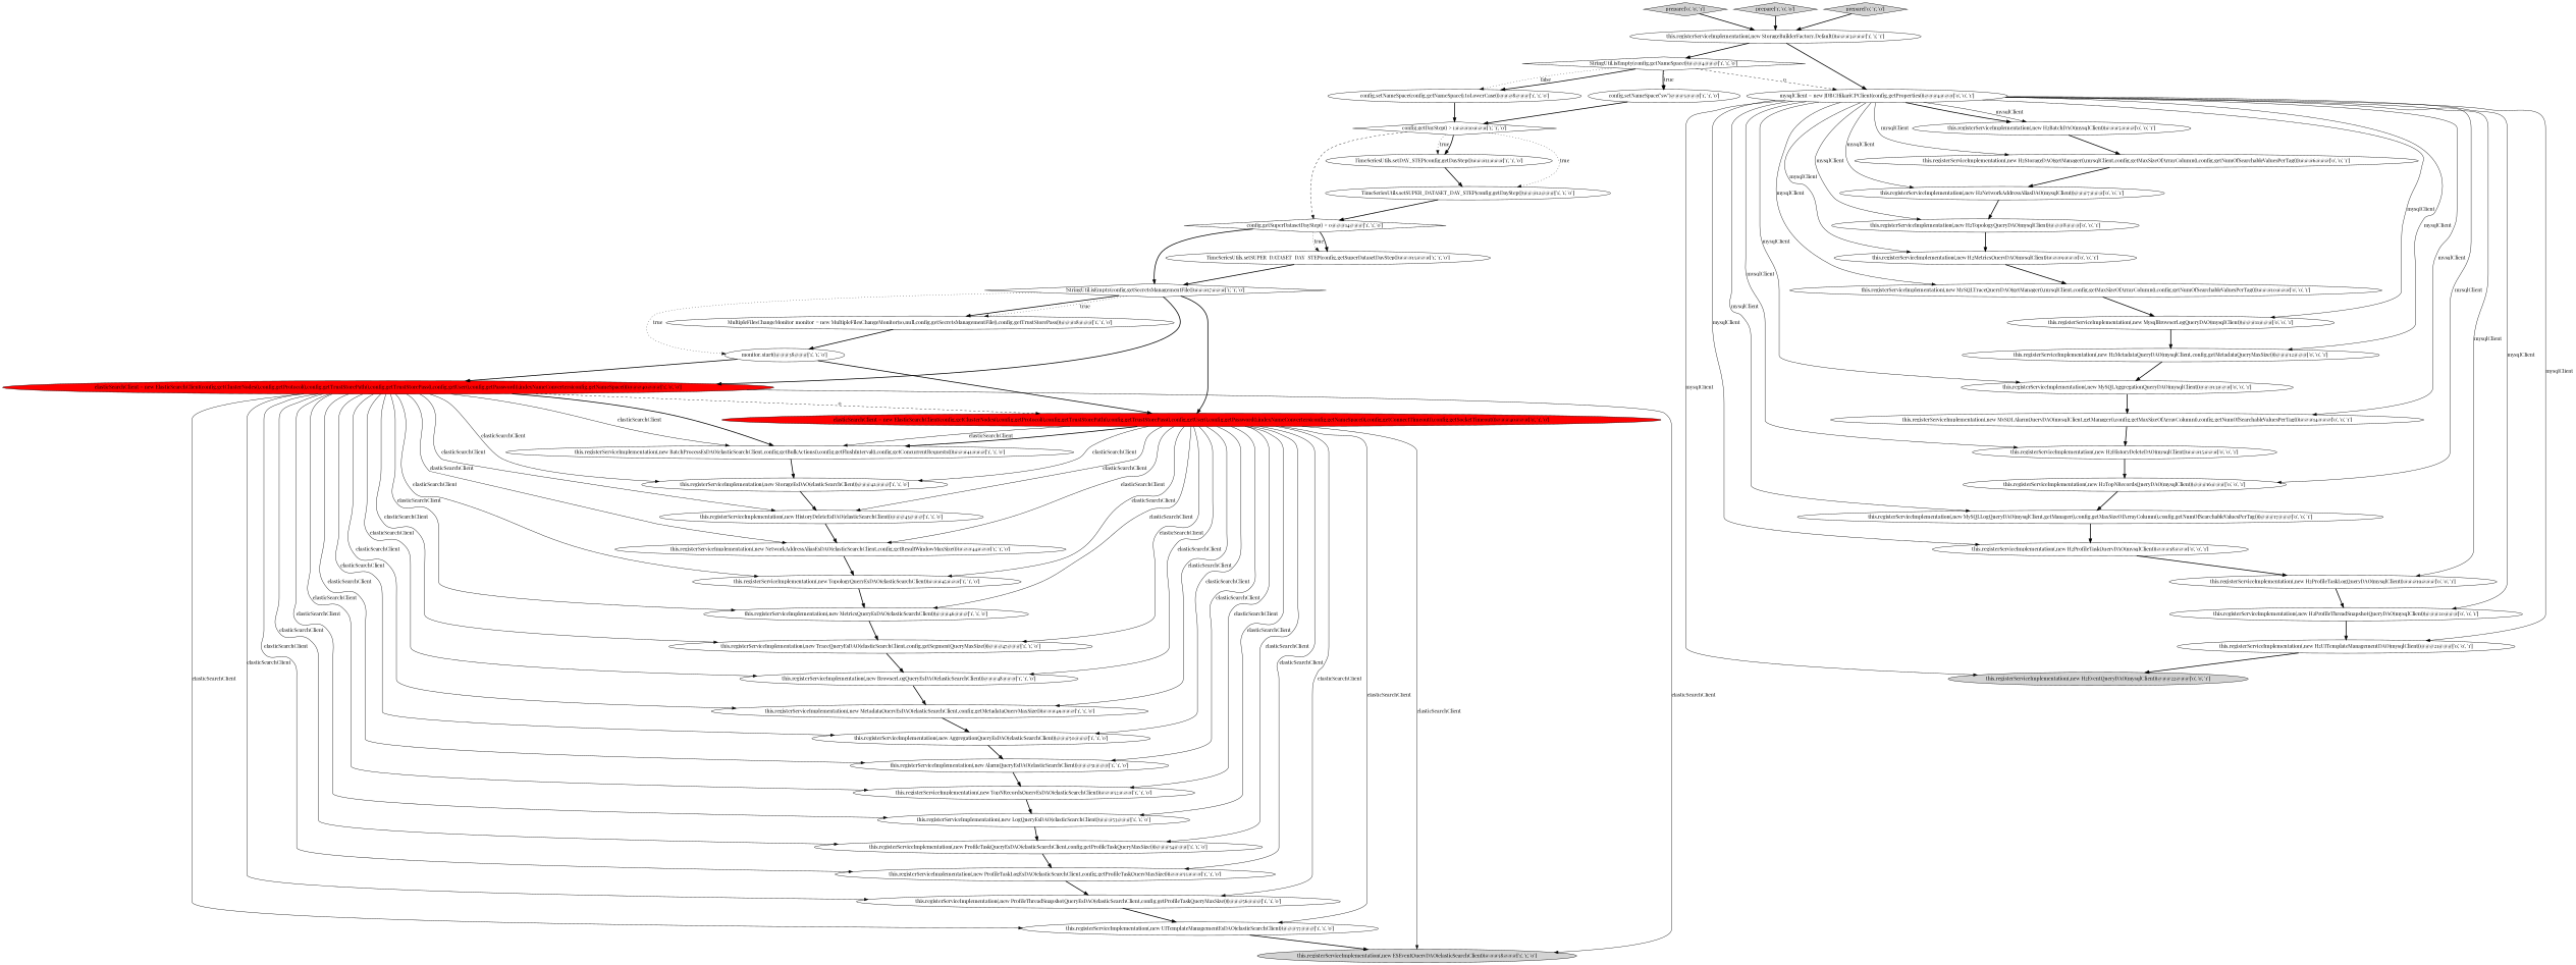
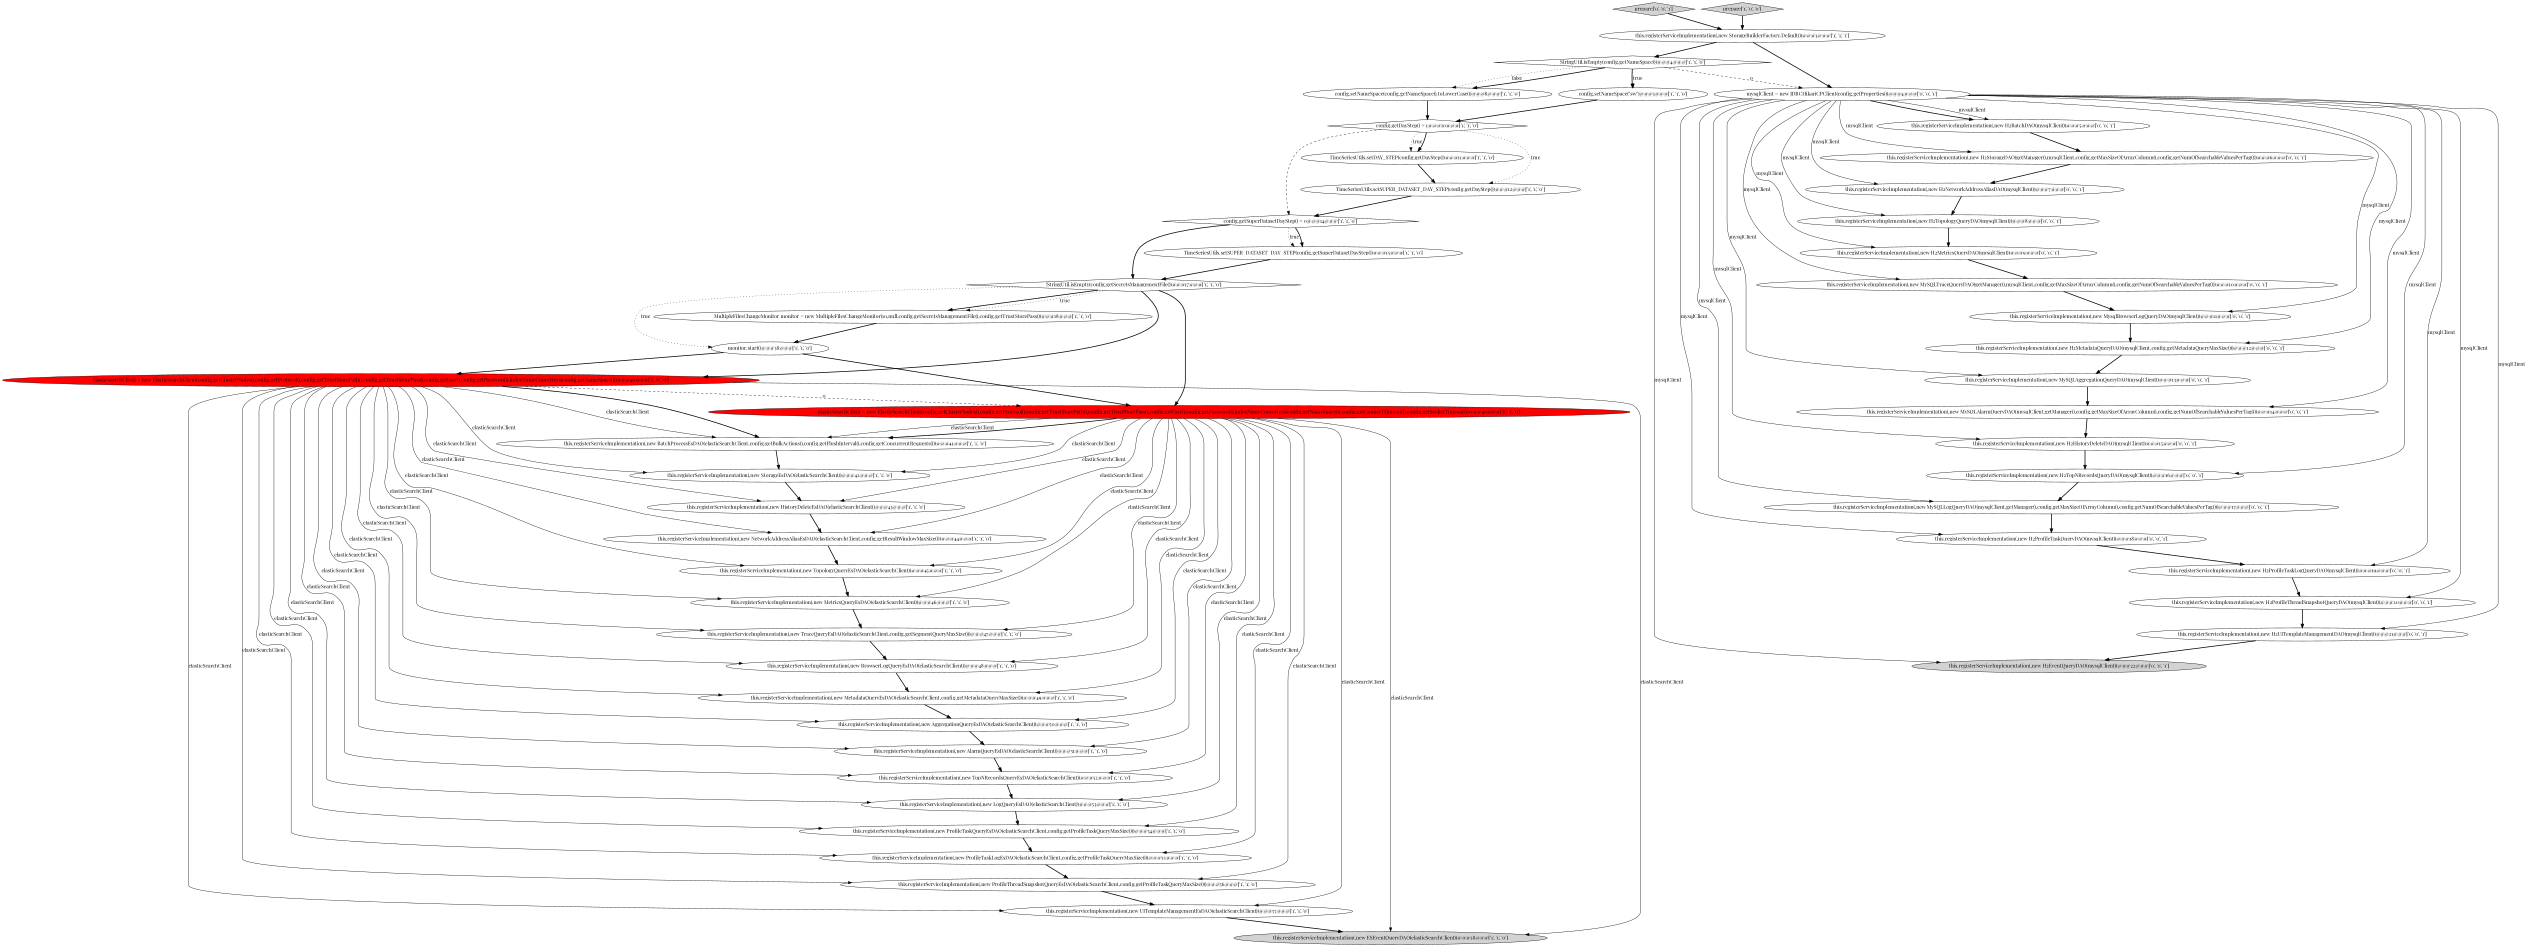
  digraph {
    fontname="Playfair Display"
    node [fillcolor=white fontname="Playfair Display" shape=ellipse style=filled]
    edge [fontname="Playfair Display" style=bold]
    n1 [label="config.getDayStep() > 1@@@10@@@['1', '1', '0']" shape=diamond]
    n2 [label="config.getSuperDatasetDayStep() > 0@@@14@@@['1', '1', '0']" shape=diamond]
    n3 [label="TimeSeriesUtils.setSUPER_DATASET_DAY_STEP(config.getDayStep())@@@12@@@['1', '1', '0']"]
    n4 [label="TimeSeriesUtils.setDAY_STEP(config.getDayStep())@@@11@@@['1', '1', '0']"]
    n5 [label="TimeSeriesUtils.setSUPER_DATASET_DAY_STEP(config.getSuperDatasetDayStep())@@@15@@@['1', '1', '0']"]
    n6 [label="!StringUtil.isEmpty(config.getSecretsManagementFile())@@@17@@@['1', '1', '0']" shape=diamond]
    n7 [label="this.registerServiceImplementation(,new MetricsQueryEsDAO(elasticSearchClient))@@@46@@@['1', '1', '0']"]
    n8 [label="this.registerServiceImplementation(,new TraceQueryEsDAO(elasticSearchClient,config.getSegmentQueryMaxSize()))@@@47@@@['1', '1', '0']"]
    n9 [label="this.registerServiceImplementation(,new BrowserLogQueryEsDAO(elasticSearchClient))@@@48@@@['1', '1', '0']"]
    n10 [label="MultipleFilesChangeMonitor monitor = new MultipleFilesChangeMonitor(10,null,config.getSecretsManagementFile(),config.getTrustStorePass())@@@18@@@['1', '1', '0']"]
    n11 [fillcolor=red label="elasticSearchClient = new ElasticSearchClient(config.getClusterNodes(),config.getProtocol(),config.getTrustStorePath(),config.getTrustStorePass(),config.getUser(),config.getPassword(),indexNameConverters(config.getNameSpace()),config.getConnectTimeout(),config.getSocketTimeout())@@@40@@@['0', '1', '0']"]
    n12 [fillcolor=red label="elasticSearchClient = new ElasticSearchClient(config.getClusterNodes(),config.getProtocol(),config.getTrustStorePath(),config.getTrustStorePass(),config.getUser(),config.getPassword(),indexNameConverters(config.getNameSpace()))@@@40@@@['1', '0', '0']"]
    n13 [label="monitor.start()@@@38@@@['1', '1', '0']"]
    n14 [fillcolor=lightgray label="prepare['0', '0', '1']" shape=diamond]
    n15 [label="this.registerServiceImplementation(,new StorageBuilderFactory.Default())@@@3@@@['1', '1', '1']"]
    n16 [label="StringUtil.isEmpty(config.getNameSpace())@@@4@@@['1', '1', '0']" shape=diamond]
    n17 [label="mysqlClient = new JDBCHikariCPClient(config.getProperties())@@@4@@@['0', '0', '1']"]
    n18 [label="this.registerServiceImplementation(,new H2ProfileTaskQueryDAO(mysqlClient))@@@18@@@['0', '0', '1']"]
    n19 [label="this.registerServiceImplementation(,new H2ProfileTaskLogQueryDAO(mysqlClient))@@@19@@@['0', '0', '1']"]
    n20 [label="this.registerServiceImplementation(,new H2ProfileThreadSnapshotQueryDAO(mysqlClient))@@@20@@@['0', '0', '1']"]
    n21 [label="this.registerServiceImplementation(,new MySQLAlarmQueryDAO(mysqlClient,getManager(),config.getMaxSizeOfArrayColumn(),config.getNumOfSearchableValuesPerTag()))@@@14@@@['0', '0', '1']"]
    n22 [label="this.registerServiceImplementation(,new H2HistoryDeleteDAO(mysqlClient))@@@15@@@['0', '0', '1']"]
    n23 [label="this.registerServiceImplementation(,new H2TopNRecordsQueryDAO(mysqlClient))@@@16@@@['0', '0', '1']"]
    n24 [fillcolor=lightgray label="this.registerServiceImplementation(,new H2EventQueryDAO(mysqlClient))@@@22@@@['0', '0', '1']"]
    n25 [label="config.setNameSpace(config.getNameSpace().toLowerCase())@@@8@@@['1', '1', '0']"]
    n26 [label="config.setNameSpace(\"sw\")@@@5@@@['1', '1', '0']"]
    n27 [label="this.registerServiceImplementation(,new MySQLTraceQueryDAO(getManager(),mysqlClient,config.getMaxSizeOfArrayColumn(),config.getNumOfSearchableValuesPerTag()))@@@10@@@['0', '0', '1']"]
    n28 [label="this.registerServiceImplementation(,new MysqlBrowserLogQueryDAO(mysqlClient))@@@11@@@['0', '0', '1']"]
    n29 [label="this.registerServiceImplementation(,new H2MetadataQueryDAO(mysqlClient,config.getMetadataQueryMaxSize()))@@@12@@@['0', '0', '1']"]
    n30 [label="this.registerServiceImplementation(,new MySQLAggregationQueryDAO(mysqlClient))@@@13@@@['0', '0', '1']"]
    n31 [label="this.registerServiceImplementation(,new MySQLLogQueryDAO(mysqlClient,getManager(),config.getMaxSizeOfArrayColumn(),config.getNumOfSearchableValuesPerTag()))@@@17@@@['0', '0', '1']"]
    n32 [label="this.registerServiceImplementation(,new H2BatchDAO(mysqlClient))@@@5@@@['0', '0', '1']"]
    n33 [label="this.registerServiceImplementation(,new H2StorageDAO(getManager(),mysqlClient,config.getMaxSizeOfArrayColumn(),config.getNumOfSearchableValuesPerTag()))@@@6@@@['0', '0', '1']"]
    n34 [label="this.registerServiceImplementation(,new H2NetworkAddressAliasDAO(mysqlClient))@@@7@@@['0', '0', '1']"]
    n35 [label="this.registerServiceImplementation(,new H2TopologyQueryDAO(mysqlClient))@@@8@@@['0', '0', '1']"]
    n36 [label="this.registerServiceImplementation(,new H2UITemplateManagementDAO(mysqlClient))@@@21@@@['0', '0', '1']"]
    n37 [label="this.registerServiceImplementation(,new H2MetricsQueryDAO(mysqlClient))@@@9@@@['0', '0', '1']"]
    n38 [label="this.registerServiceImplementation(,new TopNRecordsQueryEsDAO(elasticSearchClient))@@@52@@@['1', '1', '0']"]
    n39 [label="this.registerServiceImplementation(,new LogQueryEsDAO(elasticSearchClient))@@@53@@@['1', '1', '0']"]
    n40 [label="this.registerServiceImplementation(,new MetadataQueryEsDAO(elasticSearchClient,config.getMetadataQueryMaxSize()))@@@49@@@['1', '1', '0']"]
    n41 [label="this.registerServiceImplementation(,new AggregationQueryEsDAO(elasticSearchClient))@@@50@@@['1', '1', '0']"]
    n42 [label="this.registerServiceImplementation(,new AlarmQueryEsDAO(elasticSearchClient))@@@51@@@['1', '1', '0']"]
    n43 [label="this.registerServiceImplementation(,new NetworkAddressAliasEsDAO(elasticSearchClient,config.getResultWindowMaxSize()))@@@44@@@['1', '1', '0']"]
    n44 [label="this.registerServiceImplementation(,new TopologyQueryEsDAO(elasticSearchClient))@@@45@@@['1', '1', '0']"]
    n45 [label="this.registerServiceImplementation(,new ProfileTaskQueryEsDAO(elasticSearchClient,config.getProfileTaskQueryMaxSize()))@@@54@@@['1', '1', '0']"]
    n46 [label="this.registerServiceImplementation(,new ProfileTaskLogEsDAO(elasticSearchClient,config.getProfileTaskQueryMaxSize()))@@@55@@@['1', '1', '0']"]
    n47 [label="this.registerServiceImplementation(,new HistoryDeleteEsDAO(elasticSearchClient))@@@43@@@['1', '1', '0']"]
    n48 [label="this.registerServiceImplementation(,new BatchProcessEsDAO(elasticSearchClient,config.getBulkActions(),config.getFlushInterval(),config.getConcurrentRequests()))@@@41@@@['1', '1', '0']"]
    n49 [label="this.registerServiceImplementation(,new UITemplateManagementEsDAO(elasticSearchClient))@@@57@@@['1', '1', '0']"]
    n50 [label="this.registerServiceImplementation(,new ProfileThreadSnapshotQueryEsDAO(elasticSearchClient,config.getProfileTaskQueryMaxSize()))@@@56@@@['1', '1', '0']"]
    n51 [label="this.registerServiceImplementation(,new StorageEsDAO(elasticSearchClient))@@@42@@@['1', '1', '0']"]
    n52 [fillcolor=lightgray label="this.registerServiceImplementation(,new ESEventQueryDAO(elasticSearchClient))@@@58@@@['1', '1', '0']"]
    n53 [fillcolor=lightgray label="prepare['1', '0', '0']" shape=diamond]
-   n54 [fillcolor=lightgray label="prepare['0', '1', '0']" shape=diamond]
    n1 -> n2 [style=dashed]
    n1 -> n3 [label=true style=dotted]
    n1 -> n4 [label=true style=dotted]
    n1 -> n4
    n2 -> n5 [label=true style=dotted]
    n2 -> n5
    n2 -> n6
    n3 -> n2
    n4 -> n3
    n5 -> n6
    n6 -> n10
    n6 -> n10 [label=true style=dotted]
    n6 -> n11
    n6 -> n12
    n6 -> n13 [label=true style=dotted]
    n7 -> n8
    n8 -> n9
    n9 -> n40
    n10 -> n13
    n11 -> n7 [label=elasticSearchClient style=solid]
    n11 -> n8 [label=elasticSearchClient style=solid]
    n11 -> n9 [label=elasticSearchClient style=solid]
    n11 -> n38 [label=elasticSearchClient style=solid]
    n11 -> n39 [label=elasticSearchClient style=solid]
    n11 -> n40 [label=elasticSearchClient style=solid]
    n11 -> n41 [label=elasticSearchClient style=solid]
    n11 -> n42 [label=elasticSearchClient style=solid]
    n11 -> n43 [label=elasticSearchClient style=solid]
    n11 -> n44 [label=elasticSearchClient style=solid]
    n11 -> n45 [label=elasticSearchClient style=solid]
    n11 -> n46 [label=elasticSearchClient style=solid]
    n11 -> n47 [label=elasticSearchClient style=solid]
    n11 -> n48 [label=elasticSearchClient style=solid]
    n11 -> n48
    n11 -> n49 [label=elasticSearchClient style=solid]
    n11 -> n50 [label=elasticSearchClient style=solid]
    n11 -> n51 [label=elasticSearchClient style=solid]
    n11 -> n52 [label=elasticSearchClient style=solid]
    n12 -> n7 [label=elasticSearchClient style=solid]
    n12 -> n8 [label=elasticSearchClient style=solid]
    n12 -> n9 [label=elasticSearchClient style=solid]
    n12 -> n11 [label=0 style=dashed]
    n12 -> n38 [label=elasticSearchClient style=solid]
    n12 -> n39 [label=elasticSearchClient style=solid]
    n12 -> n40 [label=elasticSearchClient style=solid]
    n12 -> n41 [label=elasticSearchClient style=solid]
    n12 -> n42 [label=elasticSearchClient style=solid]
    n12 -> n43 [label=elasticSearchClient style=solid]
    n12 -> n44 [label=elasticSearchClient style=solid]
    n12 -> n45 [label=elasticSearchClient style=solid]
    n12 -> n46 [label=elasticSearchClient style=solid]
    n12 -> n47 [label=elasticSearchClient style=solid]
    n12 -> n48 [label=elasticSearchClient style=solid]
    n12 -> n48
    n12 -> n49 [label=elasticSearchClient style=solid]
    n12 -> n50 [label=elasticSearchClient style=solid]
    n12 -> n51 [label=elasticSearchClient style=solid]
    n12 -> n52 [label=elasticSearchClient style=solid]
    n13 -> n11
    n13 -> n12
    n14 -> n15
    n15 -> n16
    n15 -> n17
    n16 -> n17 [label=0 style=dashed]
    n16 -> n25
    n16 -> n25 [label=false style=dotted]
    n16 -> n26
    n16 -> n26 [label=true style=dotted]
    n17 -> n18 [label=mysqlClient style=solid]
    n17 -> n19 [label=mysqlClient style=solid]
    n17 -> n20 [label=mysqlClient style=solid]
    n17 -> n21 [label=mysqlClient style=solid]
    n17 -> n22 [label=mysqlClient style=solid]
    n17 -> n23 [label=mysqlClient style=solid]
    n17 -> n24 [label=mysqlClient style=solid]
    n17 -> n27 [label=mysqlClient style=solid]
    n17 -> n28 [label=mysqlClient style=solid]
    n17 -> n29 [label=mysqlClient style=solid]
    n17 -> n30 [label=mysqlClient style=solid]
    n17 -> n31 [label=mysqlClient style=solid]
    n17 -> n32 [label=mysqlClient style=solid]
    n17 -> n32
    n17 -> n33 [label=mysqlClient style=solid]
    n17 -> n34 [label=mysqlClient style=solid]
    n17 -> n35 [label=mysqlClient style=solid]
    n17 -> n36 [label=mysqlClient style=solid]
    n17 -> n37 [label=mysqlClient style=solid]
    n18 -> n19
    n19 -> n20
    n20 -> n36
    n21 -> n22
    n22 -> n23
    n23 -> n31
    n25 -> n1
    n26 -> n1
    n27 -> n28
    n28 -> n29
    n29 -> n30
    n30 -> n21
    n31 -> n18
    n32 -> n33
    n33 -> n34
    n34 -> n35
    n35 -> n37
    n36 -> n24
    n37 -> n27
    n38 -> n39
    n39 -> n45
    n40 -> n41
    n41 -> n42
    n42 -> n38
    n43 -> n44
    n44 -> n7
    n45 -> n46
    n46 -> n50
    n47 -> n43
    n48 -> n51
    n49 -> n52
    n50 -> n49
    n51 -> n47
    n53 -> n15
-   n54 -> n15
  }
